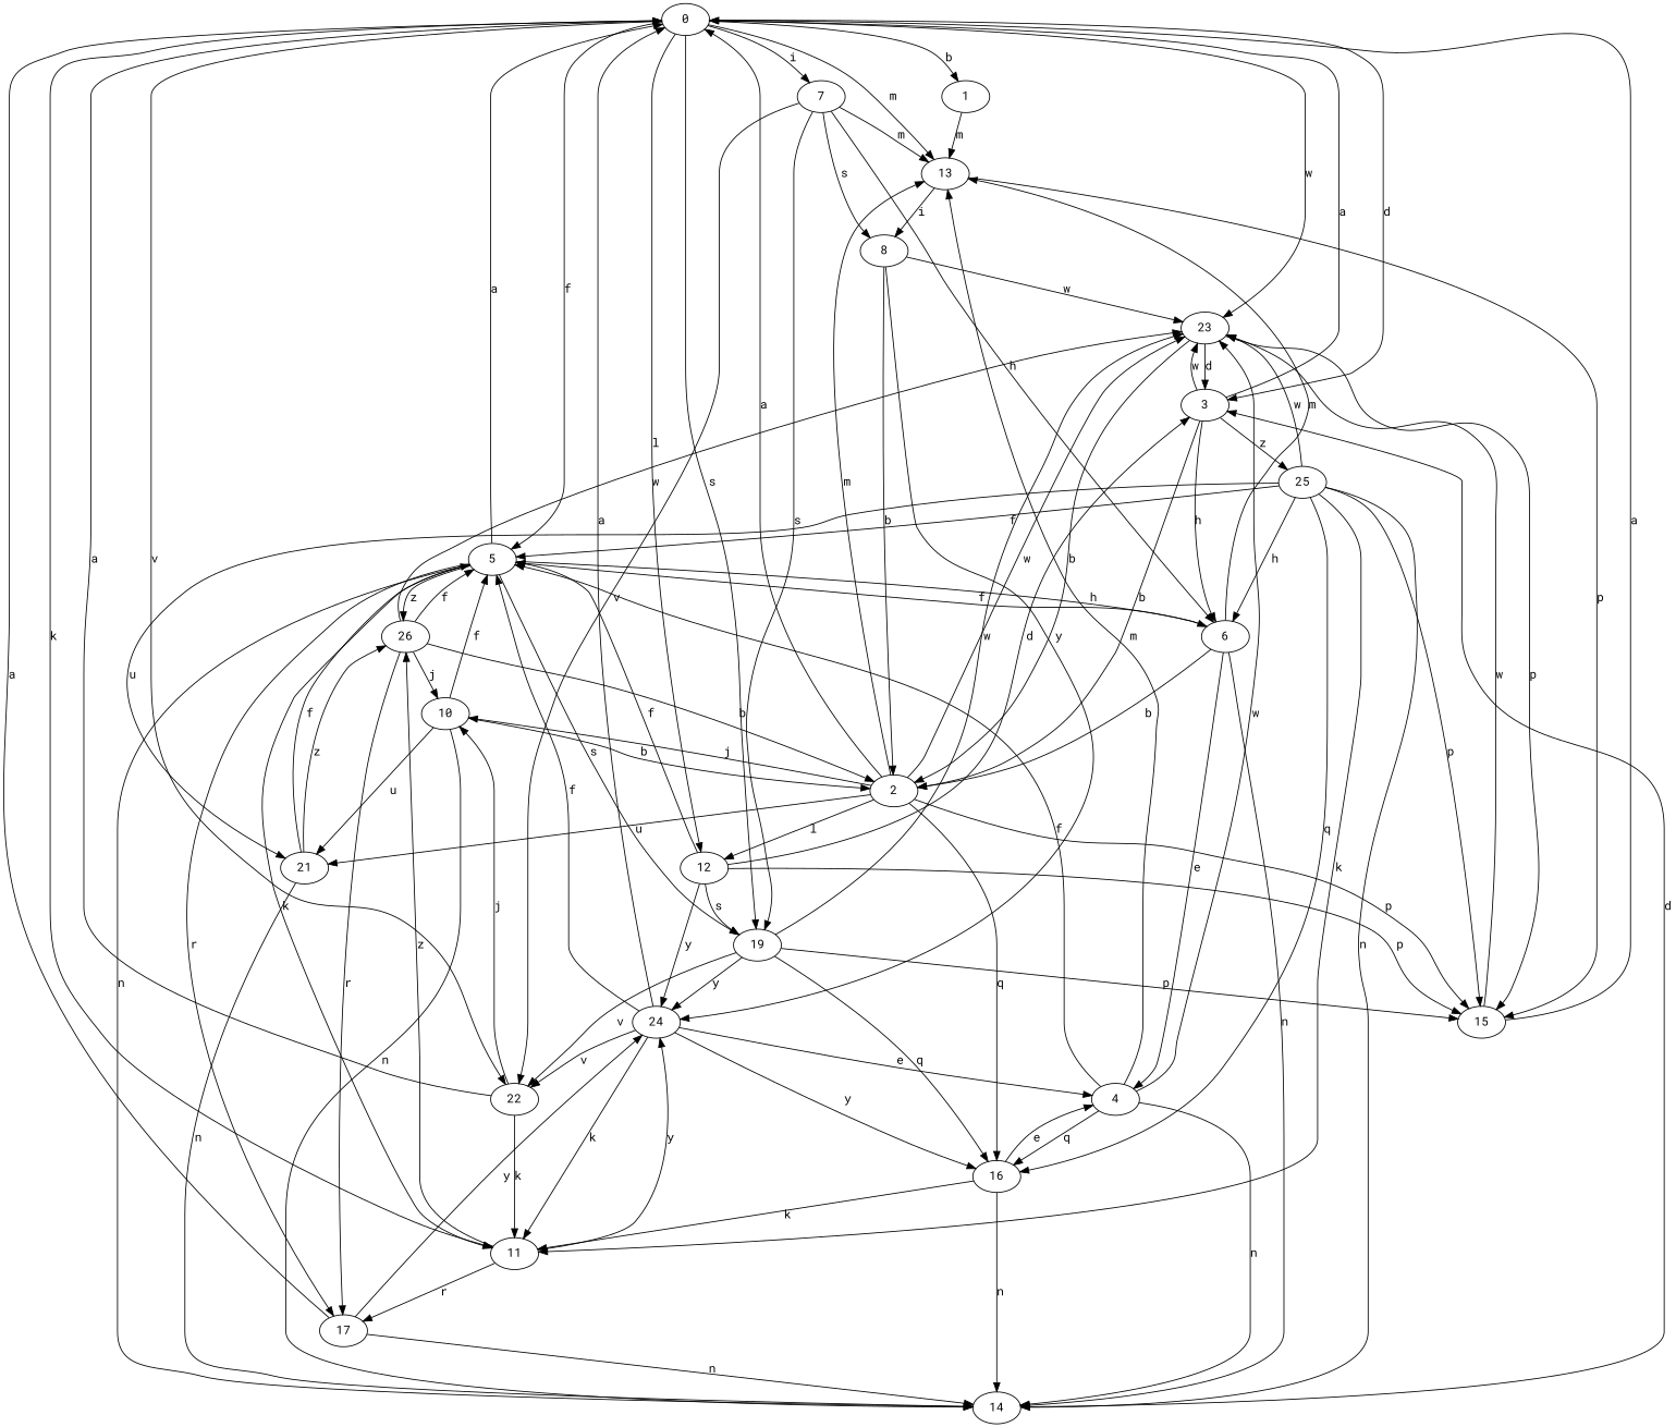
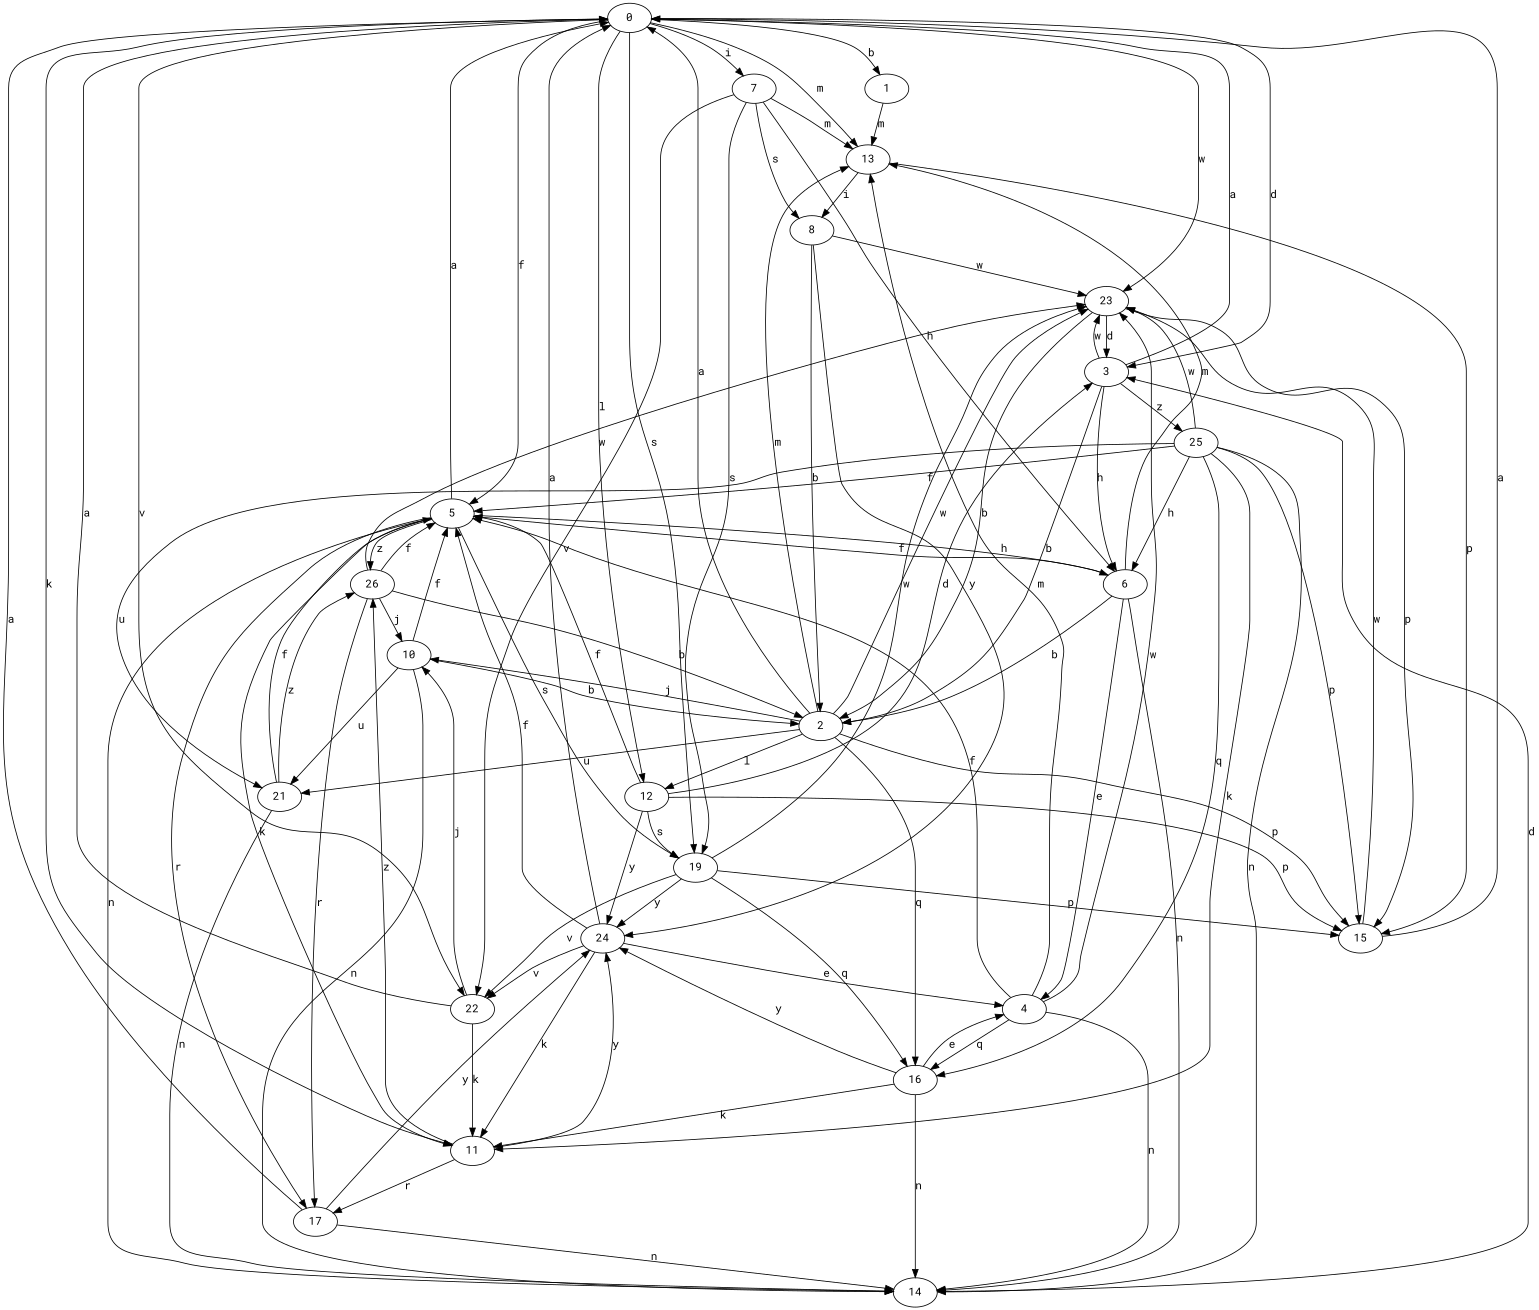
  strict digraph {
    fontname="Roboto Mono"
    node [fontname="Roboto Mono"]
    edge [fontname="Roboto Mono"]
    0
    1
    3
    5
    7
    11
    12
    13
    19
    22
    23
    2
    6
    25
    14
    17
    26
    8
    24
    15
    16
    10
    21
    4
    0 -> 1 [label=b]
    0 -> 3 [label=d]
    0 -> 5 [label=f]
    0 -> 7 [label=i]
    0 -> 11 [label=k]
    0 -> 12 [label=l]
    0 -> 13 [label=m]
    0 -> 19 [label=s]
    0 -> 22 [label=v]
    0 -> 23 [label=w]
    1 -> 13 [label=m]
    3 -> 0 [label=a]
    3 -> 23 [label=w]
    3 -> 2 [label=b]
    3 -> 6 [label=h]
    3 -> 25 [label=z]
    5 -> 0 [label=a]
    5 -> 11 [label=k]
    5 -> 19 [label=s]
    5 -> 6 [label=h]
    5 -> 14 [label=n]
    5 -> 17 [label=r]
    5 -> 26 [label=z]
    7 -> 13 [label=m]
    7 -> 19 [label=s]
    7 -> 22 [label=v]
    7 -> 6 [label=h]
    7 -> 8 [label=s]
    11 -> 17 [label=r]
    11 -> 26 [label=z]
    11 -> 24 [label=y]
    12 -> 3 [label=d]
    12 -> 5 [label=f]
    12 -> 19 [label=s]
    12 -> 24 [label=y]
    12 -> 15 [label=p]
    13 -> 8 [label=i]
    13 -> 15 [label=p]
    19 -> 22 [label=v]
    19 -> 23 [label=w]
    19 -> 24 [label=y]
    19 -> 15 [label=p]
    19 -> 16 [label=q]
    22 -> 0 [label=a]
    22 -> 11 [label=k]
    22 -> 10 [label=j]
    23 -> 3 [label=d]
    23 -> 2 [label=b]
    23 -> 15 [label=p]
    2 -> 0 [label=a]
    2 -> 12 [label=l]
    2 -> 13 [label=m]
    2 -> 23 [label=w]
    2 -> 15 [label=p]
    2 -> 16 [label=q]
    2 -> 10 [label=j]
    2 -> 21 [label=u]
    6 -> 5 [label=f]
    6 -> 13 [label=m]
    6 -> 2 [label=b]
    6 -> 14 [label=n]
    6 -> 4 [label=e]
    25 -> 5 [label=f]
    25 -> 11 [label=k]
    25 -> 23 [label=w]
    25 -> 6 [label=h]
    25 -> 14 [label=n]
    25 -> 15 [label=p]
    25 -> 16 [label=q]
    25 -> 21 [label=u]
    14 -> 3 [label=d]
    17 -> 0 [label=a]
    17 -> 14 [label=n]
    17 -> 24 [label=y]
    26 -> 5 [label=f]
    26 -> 23 [label=w]
    26 -> 2 [label=b]
    26 -> 17 [label=r]
    26 -> 10 [label=j]
    8 -> 23 [label=w]
    8 -> 2 [label=b]
    8 -> 24 [label=y]
    24 -> 0 [label=a]
    24 -> 5 [label=f]
    24 -> 11 [label=k]
    24 -> 22 [label=v]
    24 -> 4 [label=e]
    15 -> 0 [label=a]
    15 -> 23 [label=w]
    16 -> 11 [label=k]
    16 -> 14 [label=n]
-   24 -> 16 [label=y]
+   16 -> 24 [label=y]
    16 -> 4 [label=e]
    10 -> 5 [label=f]
    10 -> 2 [label=b]
    10 -> 14 [label=n]
    10 -> 21 [label=u]
    21 -> 5 [label=f]
    21 -> 14 [label=n]
    21 -> 26 [label=z]
    4 -> 5 [label=f]
    4 -> 13 [label=m]
    4 -> 23 [label=w]
    4 -> 14 [label=n]
    4 -> 16 [label=q]
  }
